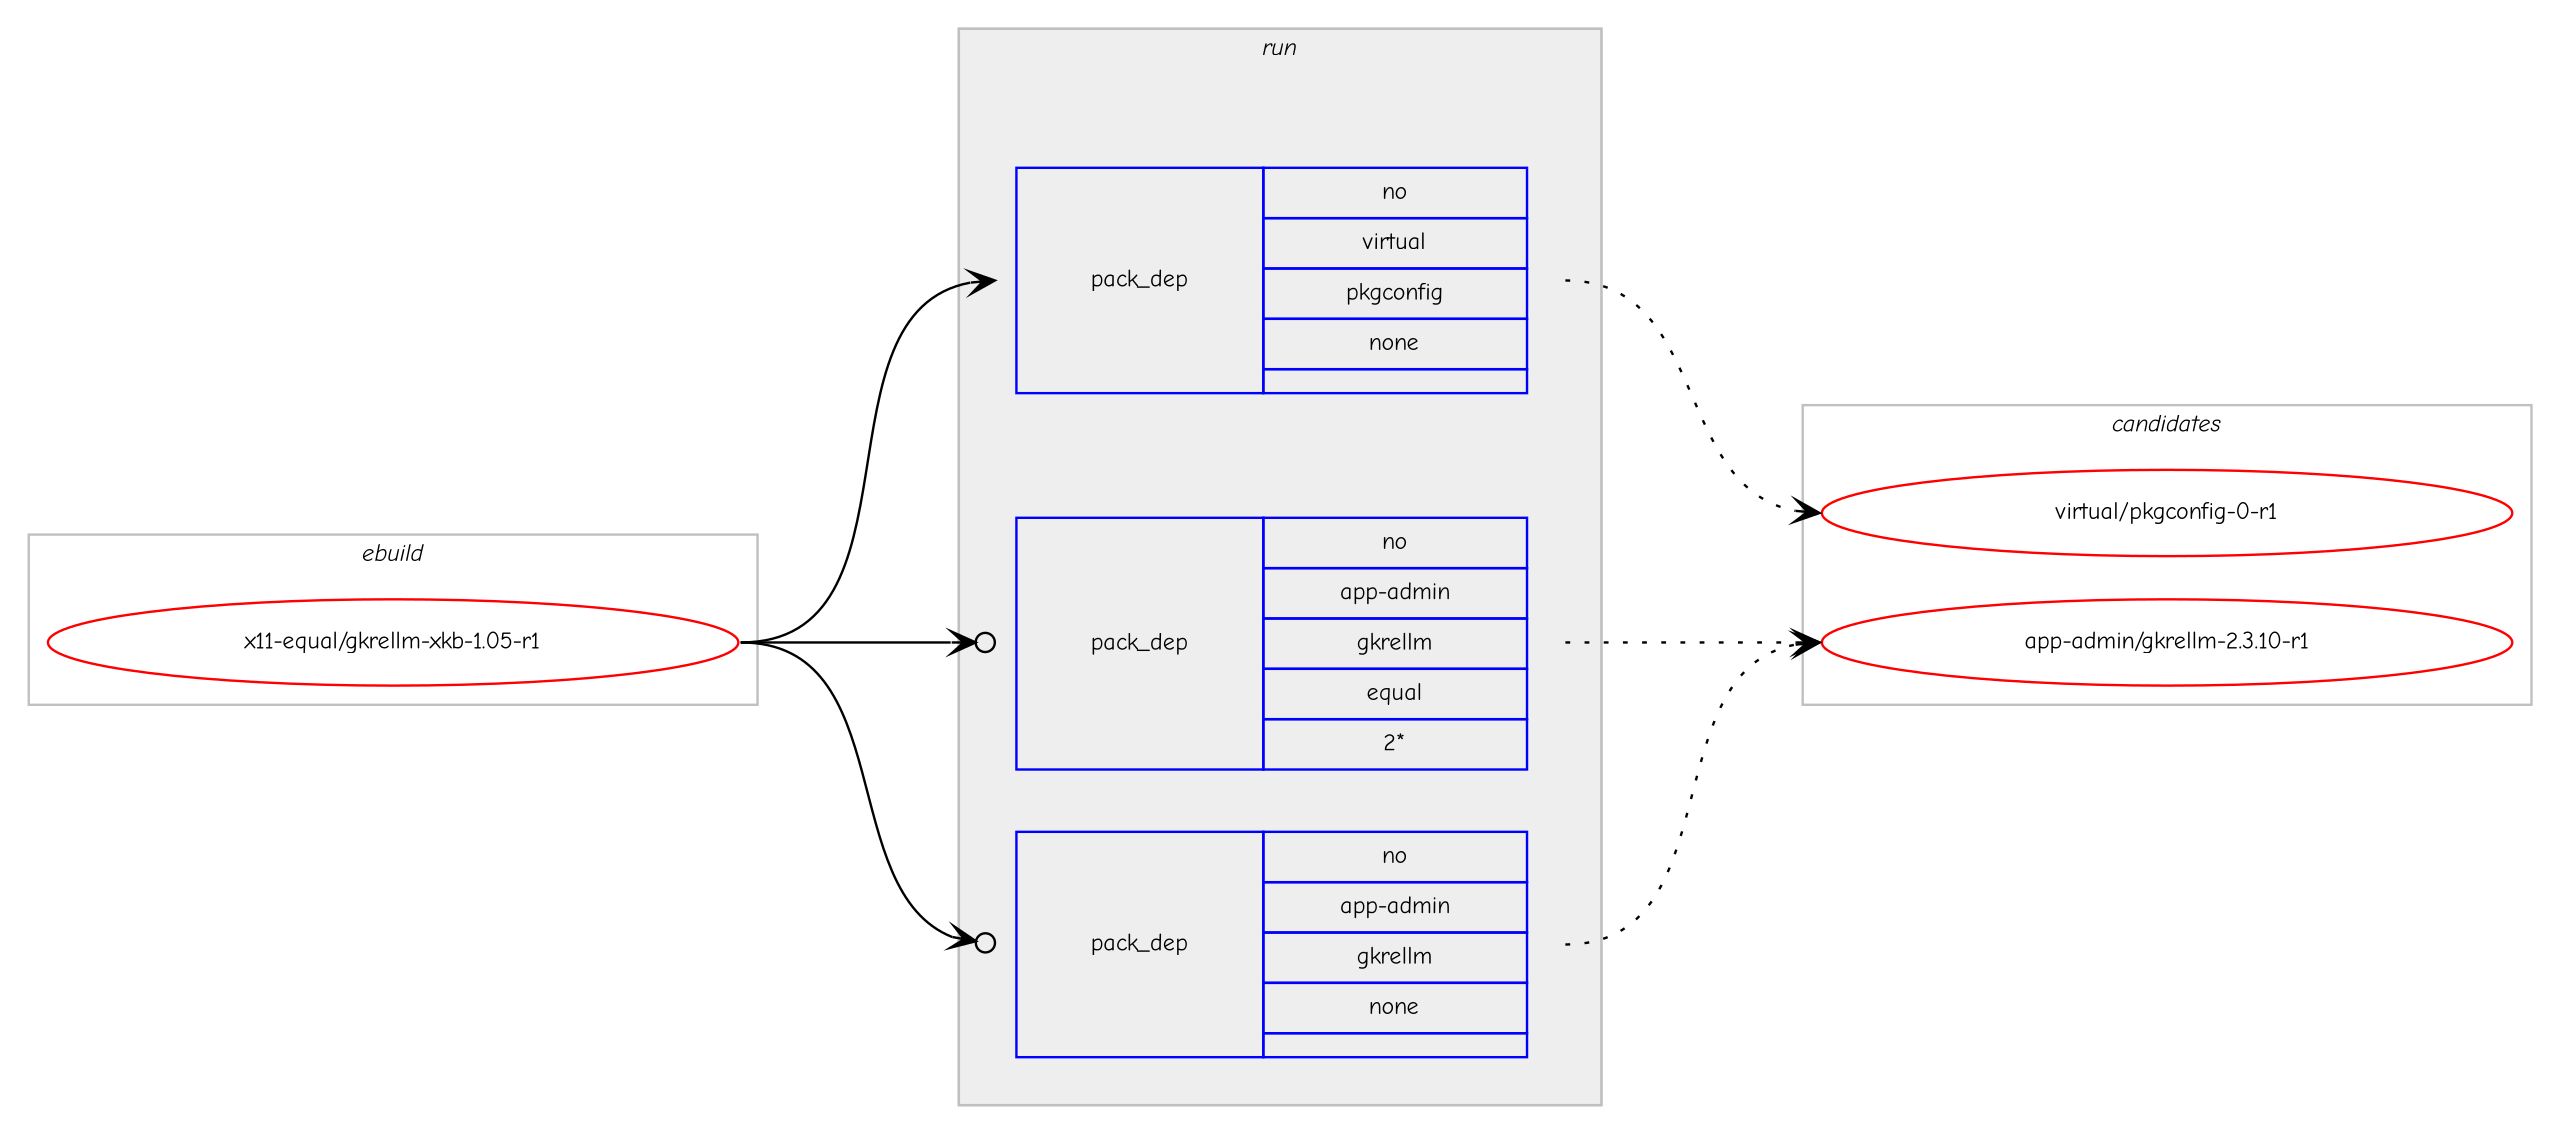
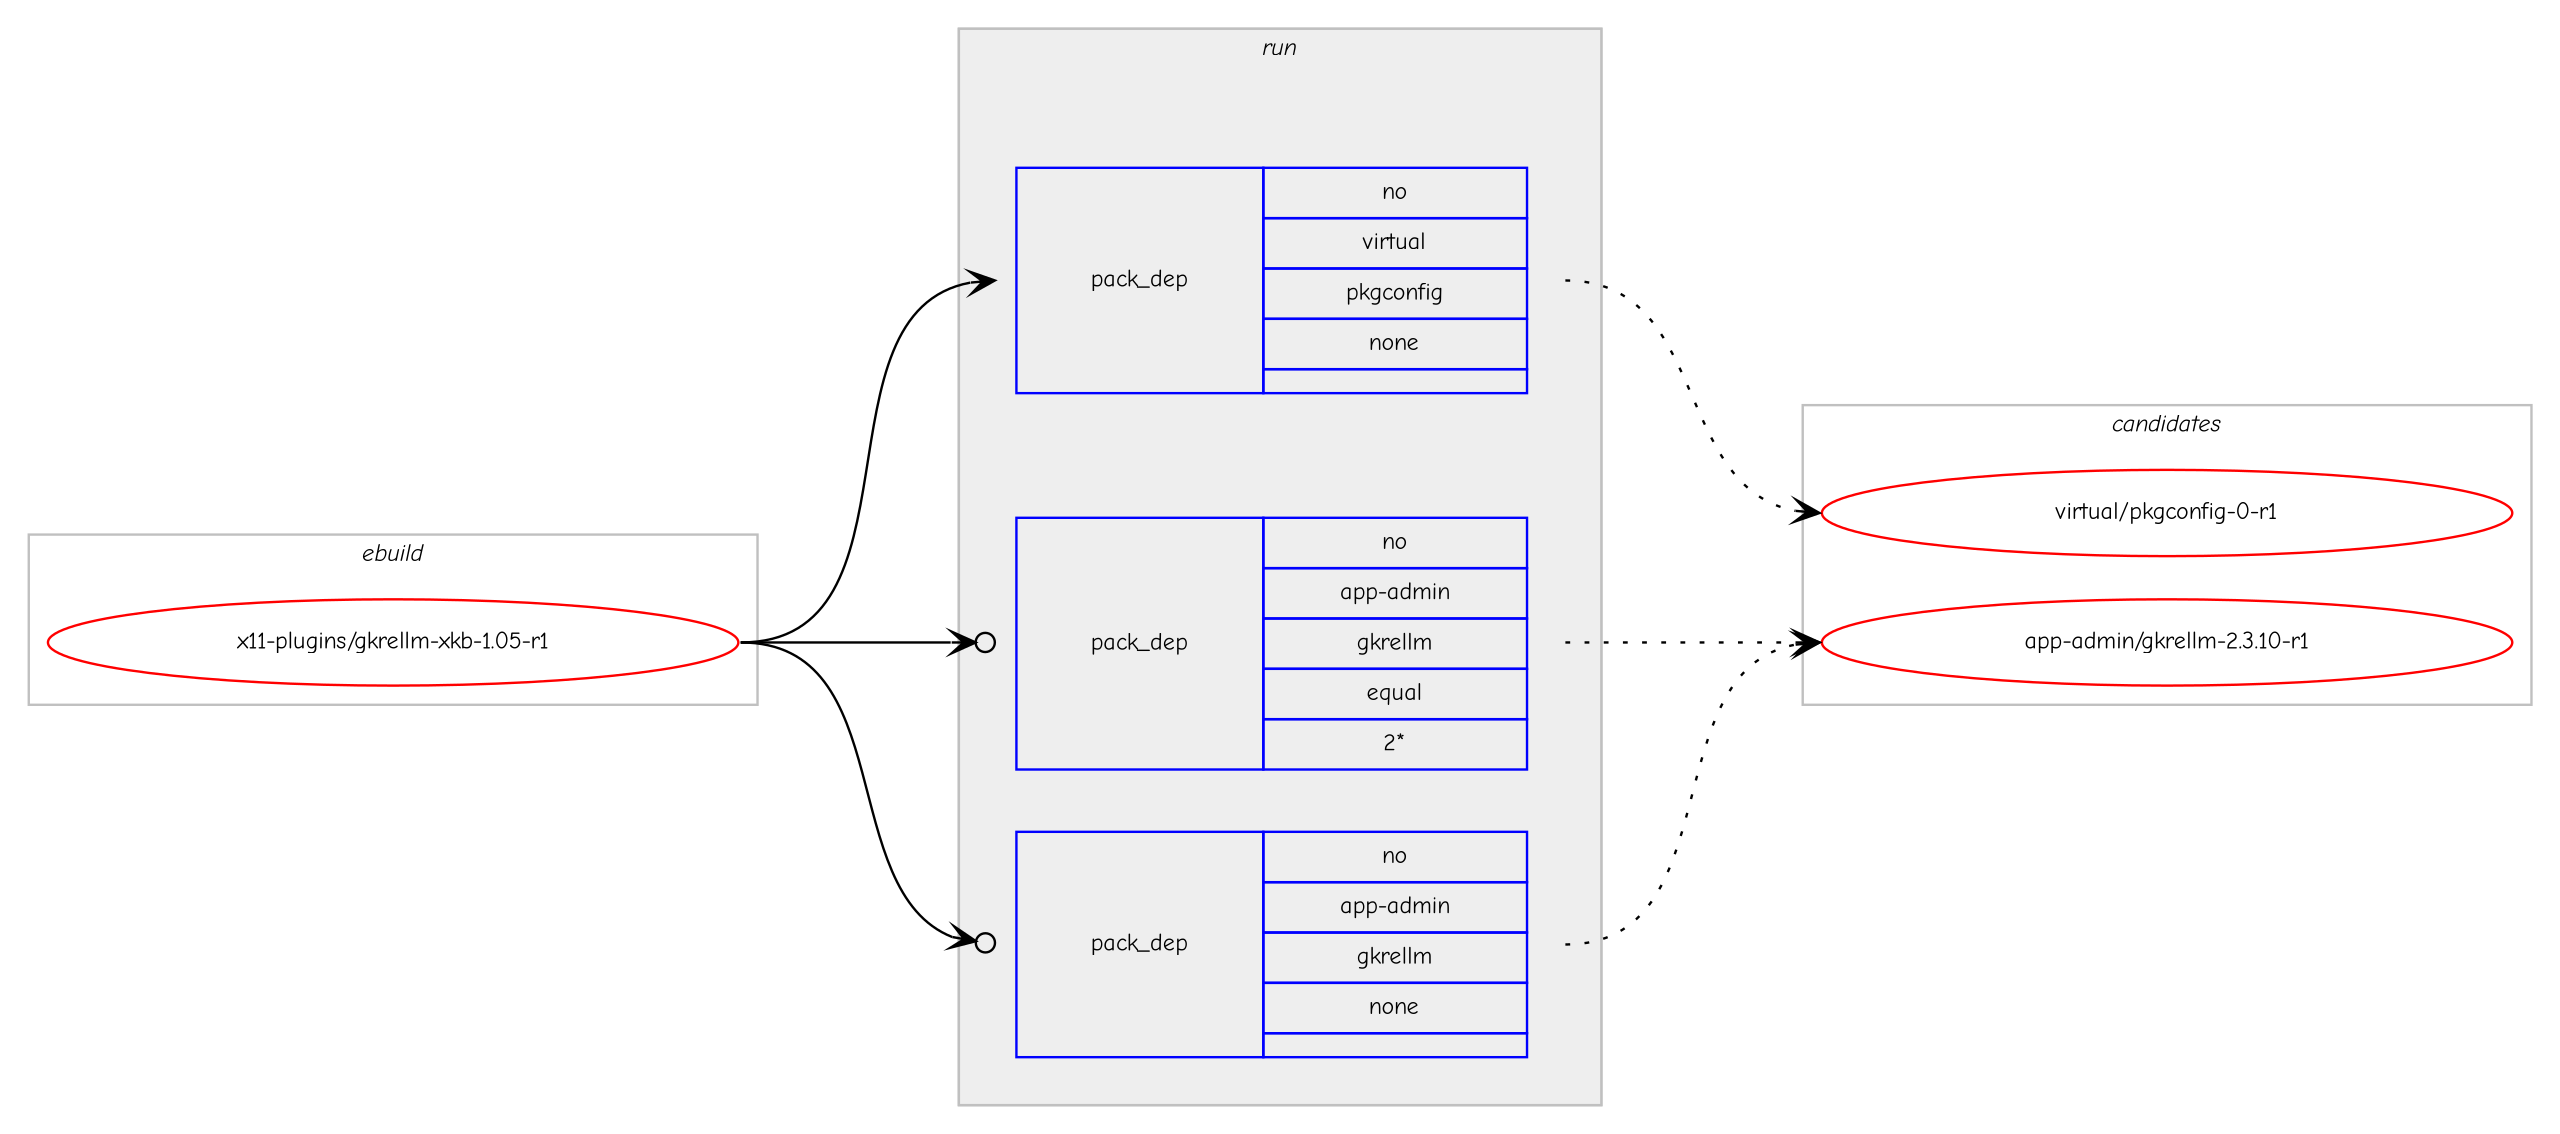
  digraph {
    compound=true
    concentrate=true
    fontname="Comic Neue"
    fontsize=10
    newrank=true
    rankdir=LR
    ranksep=1.5
    node [color=red fontname="Comic Neue" fontsize=10]
    edge [arrowhead=vee headport=w style=solid tailport=e weight=20 fontname="Comic Neue"]
-   n1 [label="x11-equal/gkrellm-xkb-1.05-r1" width=4]
+   n1 [label="x11-plugins/gkrellm-xkb-1.05-r1" width=4]
    n2 [color=blue label=<<TABLE BORDER="0" CELLBORDER="1" CELLSPACING="0" CELLPADDING="4" WIDTH="220"><TR><TD ROWSPAN="6" CELLPADDING="30">pack_dep</TD></TR><TR><TD WIDTH="110">no</TD></TR><TR><TD>virtual</TD></TR><TR><TD>pkgconfig</TD></TR><TR><TD>none</TD></TR><TR><TD></TD></TR></TABLE>> shape=none]
    n3 [color=blue label=<<TABLE BORDER="0" CELLBORDER="1" CELLSPACING="0" CELLPADDING="4" WIDTH="220"><TR><TD ROWSPAN="6" CELLPADDING="30">pack_dep</TD></TR><TR><TD WIDTH="110">no</TD></TR><TR><TD>app-admin</TD></TR><TR><TD>gkrellm</TD></TR><TR><TD>equal</TD></TR><TR><TD>2*</TD></TR></TABLE>> shape=none]
    n4 [color=blue label=<<TABLE BORDER="0" CELLBORDER="1" CELLSPACING="0" CELLPADDING="4" WIDTH="220"><TR><TD ROWSPAN="6" CELLPADDING="30">pack_dep</TD></TR><TR><TD WIDTH="110">no</TD></TR><TR><TD>app-admin</TD></TR><TR><TD>gkrellm</TD></TR><TR><TD>none</TD></TR><TR><TD></TD></TR></TABLE>> shape=none]
    n5 [label="virtual/pkgconfig-0-r1" width=4]
    n6 [label="app-admin/gkrellm-2.3.10-r1" width=4]
    subgraph cluster_1 {
      color=gray
      label=<<i>ebuild</i>>
      rank=same
      n1
    }
    subgraph cluster_2 {
      color=gray
      label=<<i>dependencies</i>>
      subgraph cluster_3 {
        color=gray
        fillcolor="#eeeeee"
        label=<<i>compile</i>>
        style=filled
        subgraph sub_4 {
          color=gray
          fillcolor="#eeeeee"
          label=<<i>compile</i>>
          style=filled
          n2
        }
      }
      subgraph cluster_5 {
        color=gray
        fillcolor="#eeeeee"
        label=<<i>compile and run</i>>
        style=filled
        subgraph sub_6 {
          color=gray
          fillcolor="#eeeeee"
          label=<<i>compile and run</i>>
          style=filled
          n3
        }
        subgraph sub_7 {
          color=gray
          fillcolor="#eeeeee"
          label=<<i>compile and run</i>>
          style=filled
          n4
        }
      }
      subgraph cluster_8 {
        color=gray
        fillcolor="#eeeeee"
        label=<<i>run</i>>
        style=filled
      }
    }
    subgraph cluster_9 {
      color=gray
      label=<<i>candidates</i>>
      rank=same
      subgraph sub_10 {
        color=black
        label=<<i>candidates</i>>
        nodesep=1
        rank=same
        n5
      }
      subgraph sub_11 {
        color=black
        label=<<i>candidates</i>>
        nodesep=1
        rank=same
        n6
      }
      subgraph sub_12 {
        color=black
        label=<<i>candidates</i>>
        nodesep=1
        rank=same
        n6
      }
    }
    n1 -> n2
    n1 -> n3 [arrowhead=odotvee]
    n1 -> n4 [arrowhead=odotvee]
    n2 -> n5 [style=dotted weight=100]
    n3 -> n6 [style=dotted weight=100]
    n4 -> n6 [style=dotted weight=100]
  }
